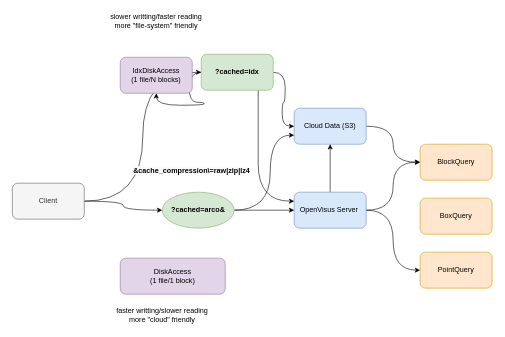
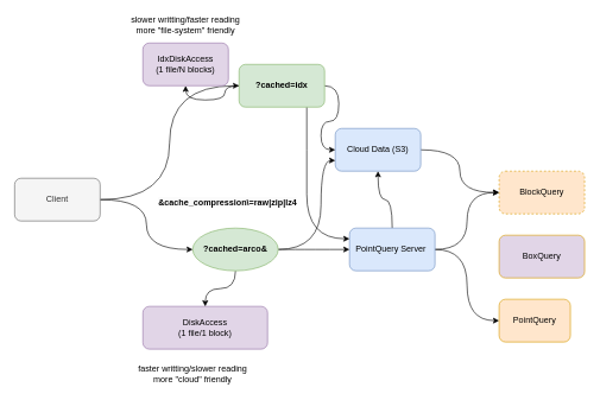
  <mxCell id="0" />
  <mxCell id="1" parent="0" />
  <mxCell id="2" style="edgeStyle=orthogonalEdgeStyle;orthogonalLoop=1;jettySize=auto;html=1;curved=1;" parent="1" source="3" target="8" edge="1"><mxGeometry relative="1" as="geometry" /></mxCell>
- <mxCell id="3" value="Cloud Data (S3)" style="rounded=1;whiteSpace=wrap;html=1;fillColor=#dae8fc;strokeColor=#6c8ebf;" parent="1" vertex="1"><mxGeometry x="490" y="180" width="120" height="60" as="geometry" /></mxCell>
+ <mxCell id="3" value="Cloud Data (S3)" style="rounded=1;whiteSpace=wrap;html=1;fillColor=#dae8fc;strokeColor=#6c8ebf;" parent="1" vertex="1"><mxGeometry x="470" y="180" width="120" height="60" as="geometry" /></mxCell>
  <mxCell id="4" style="edgeStyle=orthogonalEdgeStyle;curved=1;orthogonalLoop=1;jettySize=auto;html=1;entryX=0;entryY=0.5;entryDx=0;entryDy=0;" parent="1" source="7" target="8" edge="1"><mxGeometry relative="1" as="geometry" /></mxCell>
  <mxCell id="5" style="edgeStyle=orthogonalEdgeStyle;curved=1;orthogonalLoop=1;jettySize=auto;html=1;" parent="1" source="7" target="3" edge="1"><mxGeometry relative="1" as="geometry" /></mxCell>
  <mxCell id="6" style="edgeStyle=orthogonalEdgeStyle;curved=1;orthogonalLoop=1;jettySize=auto;html=1;entryX=0;entryY=0.5;entryDx=0;entryDy=0;" parent="1" source="7" target="10" edge="1"><mxGeometry relative="1" as="geometry" /></mxCell>
- <mxCell id="7" value="OpenVisus Server&amp;nbsp;" style="rounded=1;whiteSpace=wrap;html=1;fillColor=#dae8fc;strokeColor=#6c8ebf;" parent="1" vertex="1"><mxGeometry x="490" y="320" width="120" height="60" as="geometry" /></mxCell>
- <mxCell id="8" value="BlockQuery" style="rounded=1;whiteSpace=wrap;html=1;fillColor=#ffe6cc;strokeColor=#d79b00;" parent="1" vertex="1"><mxGeometry x="700" y="240" width="120" height="60" as="geometry" /></mxCell>
- <mxCell id="9" value="BoxQuery" style="rounded=1;whiteSpace=wrap;html=1;fillColor=#ffe6cc;strokeColor=#d79b00;" parent="1" vertex="1"><mxGeometry x="700" y="330" width="120" height="60" as="geometry" /></mxCell>
- <mxCell id="10" value="PointQuery" style="rounded=1;whiteSpace=wrap;html=1;fillColor=#ffe6cc;strokeColor=#d79b00;" parent="1" vertex="1"><mxGeometry x="700" y="420" width="120" height="60" as="geometry" /></mxCell>
+ <mxCell id="7" value="PointQuery Server&amp;nbsp;" style="rounded=1;whiteSpace=wrap;html=1;fillColor=#dae8fc;strokeColor=#6c8ebf;" parent="1" vertex="1"><mxGeometry x="490" y="320" width="120" height="60" as="geometry" /></mxCell>
+ <mxCell id="8" value="BlockQuery" style="rounded=1;whiteSpace=wrap;html=1;fillColor=#ffe6cc;strokeColor=#d79b00;dashed=1;" parent="1" vertex="1"><mxGeometry x="700" y="240" width="120" height="60" as="geometry" /></mxCell>
+ <mxCell id="9" value="BoxQuery" style="rounded=1;whiteSpace=wrap;html=1;fillColor=#e1d5e7;strokeColor=#d79b00;" parent="1" vertex="1"><mxGeometry x="700" y="330" width="120" height="60" as="geometry" /></mxCell>
+ <mxCell id="10" value="PointQuery" style="rounded=1;whiteSpace=wrap;html=1;fillColor=#ffe6cc;strokeColor=#d79b00;" parent="1" vertex="1"><mxGeometry x="700" y="420" width="100" height="60" as="geometry" /></mxCell>
  <mxCell id="11" style="edgeStyle=orthogonalEdgeStyle;curved=1;orthogonalLoop=1;jettySize=auto;html=1;entryX=0;entryY=0.5;entryDx=0;entryDy=0;" parent="1" source="13" target="23" edge="1"><mxGeometry relative="1" as="geometry" /></mxCell>
  <mxCell id="12" style="edgeStyle=orthogonalEdgeStyle;curved=1;orthogonalLoop=1;jettySize=auto;html=1;entryX=0;entryY=0.5;entryDx=0;entryDy=0;" parent="1" source="13" target="17" edge="1"><mxGeometry relative="1" as="geometry" /></mxCell>
- <mxCell id="13" value="Client" style="rounded=1;whiteSpace=wrap;html=1;fontStyle=0;fillColor=#f5f5f5;fontColor=#333333;strokeColor=#666666;" parent="1" vertex="1"><mxGeometry x="20" y="305" width="120" height="60" as="geometry" /></mxCell>
+ <mxCell id="13" value="Client" style="rounded=1;whiteSpace=wrap;html=1;fontStyle=0;fillColor=#f5f5f5;fontColor=#333333;strokeColor=#666666;" parent="1" vertex="1"><mxGeometry y="250" width="120" height="60" as="geometry" x="20" /></mxCell>
  <mxCell id="14" style="edgeStyle=orthogonalEdgeStyle;curved=1;orthogonalLoop=1;jettySize=auto;html=1;entryX=0;entryY=0.5;entryDx=0;entryDy=0;" parent="1" source="17" target="3" edge="1"><mxGeometry relative="1" as="geometry" /></mxCell>
  <mxCell id="15" style="edgeStyle=orthogonalEdgeStyle;curved=1;orthogonalLoop=1;jettySize=auto;html=1;entryX=0;entryY=0.25;entryDx=0;entryDy=0;" parent="1" source="17" target="7" edge="1"><mxGeometry relative="1" as="geometry"><Array as="points"><mxPoint x="430" y="210" /><mxPoint x="430" y="335" /></Array></mxGeometry></mxCell>
  <mxCell id="16" style="edgeStyle=orthogonalEdgeStyle;curved=1;orthogonalLoop=1;jettySize=auto;html=1;entryX=0.5;entryY=1;entryDx=0;entryDy=0;" parent="1" source="17" target="18" edge="1"><mxGeometry relative="1" as="geometry" /></mxCell>
  <mxCell id="17" value="?cached=idx" style="rounded=1;whiteSpace=wrap;html=1;fontStyle=1;fillColor=#d5e8d4;strokeColor=#82b366;" parent="1" vertex="1"><mxGeometry x="335" y="90" width="120" height="60" as="geometry" /></mxCell>
- <mxCell id="18" value="IdxDiskAccess&lt;br&gt;(1 file/N blocks)" style="rounded=1;whiteSpace=wrap;html=1;fontStyle=0;fillColor=#e1d5e7;strokeColor=#9673a6;" parent="1" vertex="1"><mxGeometry x="200" y="95" width="120" height="60" as="geometry" /></mxCell>
+ <mxCell id="18" value="IdxDiskAccess&lt;br&gt;(1 file/N blocks)" style="rounded=1;whiteSpace=wrap;html=1;fontStyle=0;fillColor=#e1d5e7;strokeColor=#9673a6;" parent="1" vertex="1"><mxGeometry x="200" y="60" width="120" height="60" as="geometry" /></mxCell>
  <mxCell id="19" value="DiskAccess&lt;br&gt;(1 file/1 block)" style="rounded=1;whiteSpace=wrap;html=1;fontStyle=0;fillColor=#e1d5e7;strokeColor=#9673a6;" parent="1" vertex="1"><mxGeometry x="200" y="430" width="175" height="60" as="geometry" /></mxCell>
+ <mxCell id="20" style="edgeStyle=orthogonalEdgeStyle;curved=1;orthogonalLoop=1;jettySize=auto;html=1;" parent="1" source="23" target="19" edge="1"><mxGeometry relative="1" as="geometry" /></mxCell>
  <mxCell id="21" style="edgeStyle=orthogonalEdgeStyle;curved=1;orthogonalLoop=1;jettySize=auto;html=1;entryX=0;entryY=0.75;entryDx=0;entryDy=0;" parent="1" source="23" target="3" edge="1"><mxGeometry relative="1" as="geometry"><Array as="points"><mxPoint x="450" y="350" /><mxPoint x="450" y="225" /></Array></mxGeometry></mxCell>
  <mxCell id="22" style="edgeStyle=orthogonalEdgeStyle;curved=1;orthogonalLoop=1;jettySize=auto;html=1;entryX=0;entryY=0.5;entryDx=0;entryDy=0;" parent="1" source="23" target="7" edge="1"><mxGeometry relative="1" as="geometry" /></mxCell>
  <mxCell id="23" value="?cached=arco&amp;amp;" style="ellipse;whiteSpace=wrap;html=1;fontStyle=1;fillColor=#d5e8d4;strokeColor=#82b366;" parent="1" vertex="1"><mxGeometry x="270" y="320" width="120" height="60" as="geometry" /></mxCell>
  <mxCell id="24" value="&lt;span style=&quot;color: rgb(0, 0, 0); font-family: Helvetica; font-size: 12px; font-style: normal; font-variant-ligatures: normal; font-variant-caps: normal; letter-spacing: normal; orphans: 2; text-align: center; text-indent: 0px; text-transform: none; widows: 2; word-spacing: 0px; -webkit-text-stroke-width: 0px; background-color: rgb(251, 251, 251); text-decoration-thickness: initial; text-decoration-style: initial; text-decoration-color: initial; float: none; display: inline !important;&quot;&gt;&amp;amp;cache_compression\=raw|zip|lz4&lt;/span&gt;" style="text;whiteSpace=wrap;html=1;fontStyle=1" parent="1" vertex="1"><mxGeometry x="220" y="270" width="220" height="40" as="geometry" /></mxCell>
  <mxCell id="25" value="slower writting/faster reading&lt;br&gt;more &quot;file-system&quot; friendly" style="text;html=1;strokeColor=none;fillColor=none;align=center;verticalAlign=middle;whiteSpace=wrap;rounded=0;" vertex="1" parent="1"><mxGeometry x="90" y="20" width="340" height="30" as="geometry" /></mxCell>
  <mxCell id="26" value="faster writting/slower reading&lt;br&gt;more &quot;cloud&quot; friendly" style="text;html=1;strokeColor=none;fillColor=none;align=center;verticalAlign=middle;whiteSpace=wrap;rounded=0;" vertex="1" parent="1"><mxGeometry x="100" y="510" width="340" height="30" as="geometry" /></mxCell>
